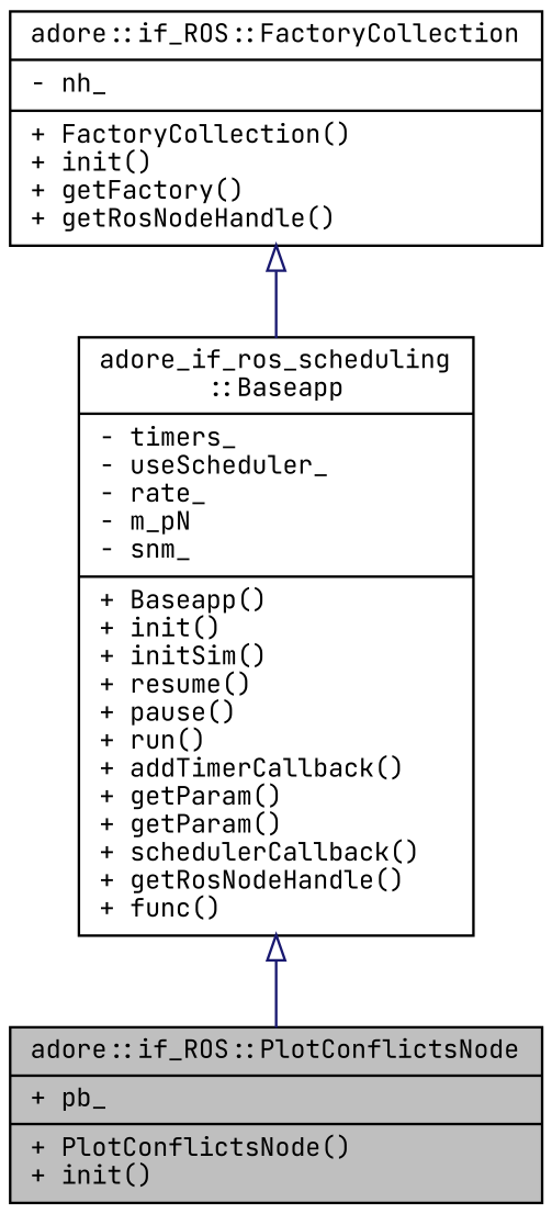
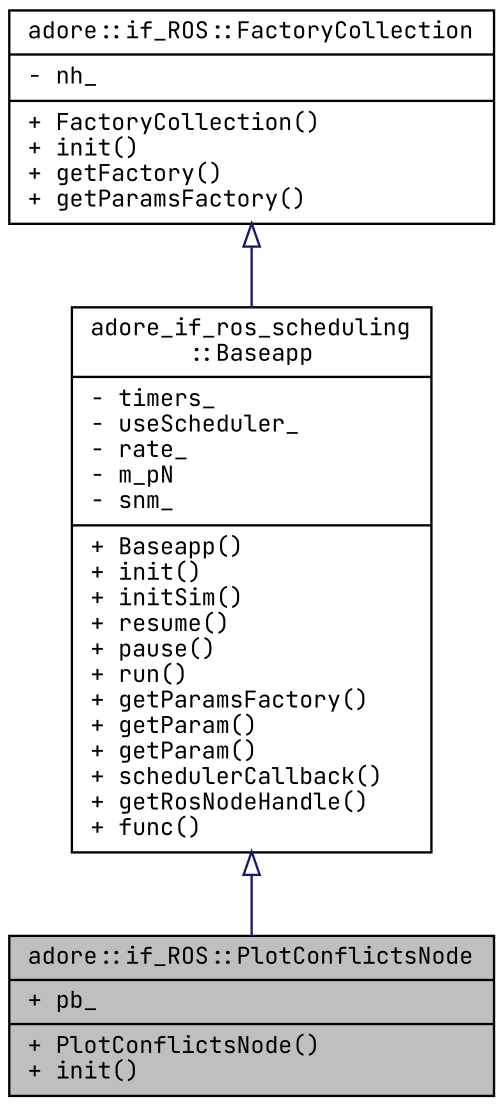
  digraph {
    fontname="JetBrains Mono"
    node [color=black fillcolor=white fontname="JetBrains Mono" fontsize=10 shape=record style=filled]
    edge [arrowtail=onormal color=midnightblue dir=back fontname="JetBrains Mono" fontsize=10 labelfontname=Helvetica labelfontsize=10 style=solid]
    n1 [fillcolor=grey75 fontcolor=black height=0.2 label="{adore::if_ROS::PlotConflictsNode\n|+ pb_\l|+ PlotConflictsNode()\l+ init()\l}" width=0.4]
-   n2 [height=0.2 label="{adore::if_ROS::FactoryCollection\n|- nh_\l|+ FactoryCollection()\l+ init()\l+ getFactory()\l+ getRosNodeHandle()\l}" width=0.4]
-   n3 [height=0.2 label="{adore_if_ros_scheduling\l::Baseapp\n|- timers_\l- useScheduler_\l- rate_\l- m_pN\l- snm_\l|+ Baseapp()\l+ init()\l+ initSim()\l+ resume()\l+ pause()\l+ run()\l+ addTimerCallback()\l+ getParam()\l+ getParam()\l+ schedulerCallback()\l+ getRosNodeHandle()\l+ func()\l}" width=0.4]
+   n2 [height=0.2 label="{adore::if_ROS::FactoryCollection\n|- nh_\l|+ FactoryCollection()\l+ init()\l+ getFactory()\l+ getParamsFactory()\l}" width=0.4]
+   n3 [height=0.2 label="{adore_if_ros_scheduling\l::Baseapp\n|- timers_\l- useScheduler_\l- rate_\l- m_pN\l- snm_\l|+ Baseapp()\l+ init()\l+ initSim()\l+ resume()\l+ pause()\l+ run()\l+ getParamsFactory()\l+ getParam()\l+ getParam()\l+ schedulerCallback()\l+ getRosNodeHandle()\l+ func()\l}" width=0.4]
    n2 -> n3
    n3 -> n1
  }
